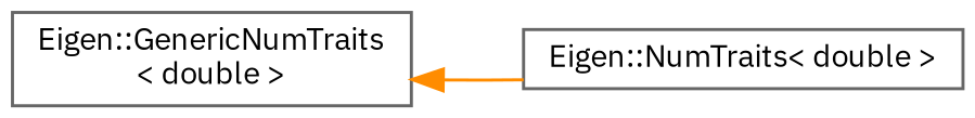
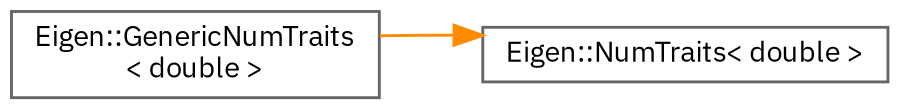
  digraph {
    rankdir=LR
    fontname="IBM Plex Sans"
    node [color=grey40 fillcolor=white fontname="IBM Plex Sans" fontsize=10 shape=box style=filled]
    n1 [height=0.2 label="Eigen::GenericNumTraits\l\< double \>" width=0.4]
    n2 [height=0.2 label="Eigen::NumTraits\< double \>" width=0.4]
-   n1 -> n2 [color=darkorange dir=back fontname="IBM Plex Sans" fontsize=10 labelfontname=Helvetica labelfontsize=10 style=solid]
+   n2 -> n1 [color=darkorange dir=back fontname="IBM Plex Sans" fontsize=10 labelfontname=Helvetica labelfontsize=10 style=solid]
  }
